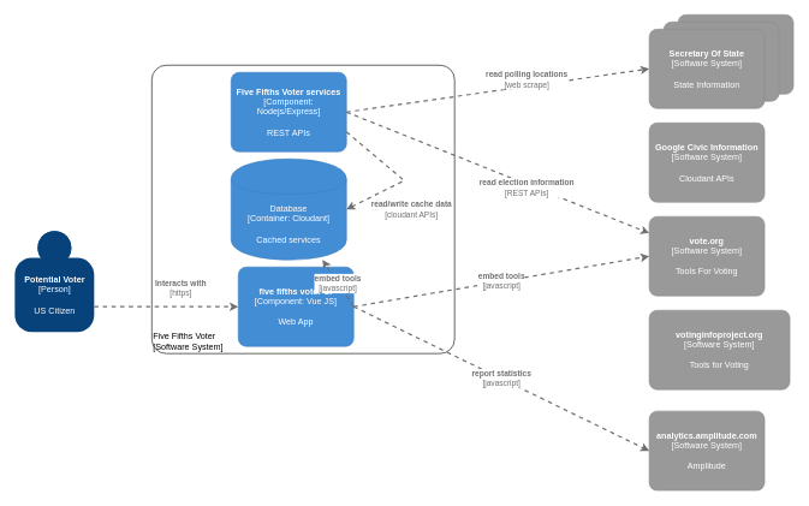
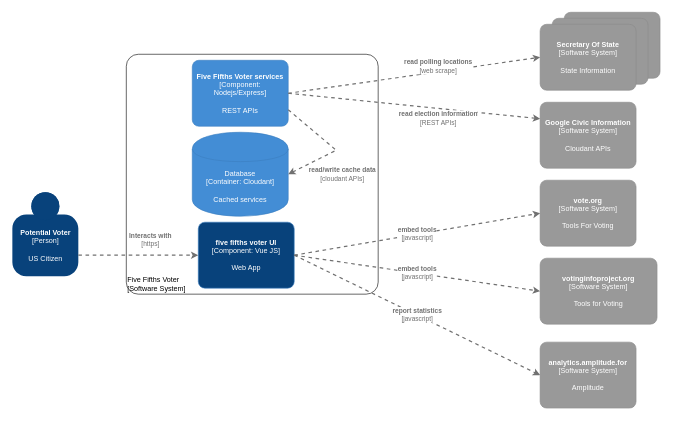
  <mxCell id="0" />
  <mxCell id="1" parent="0" />
  <mxCell id="2" value="&lt;b&gt;Potential Voter&lt;/b&gt;&lt;div&gt;[Person]&lt;/div&gt;&lt;br&gt;&lt;div&gt;US Citizen&lt;/div&gt;" style="html=1;dashed=0;whitespace=wrap;fillColor=#08427b;strokeColor=none;fontColor=#ffffff;shape=mxgraph.c4.person;align=center;metaEdit=1;points=[[0.5,0,0],[1,0.5,0],[1,0.75,0],[0.75,1,0],[0.5,1,0],[0.25,1,0],[0,0.75,0],[0,0.5,0]];metaData={&quot;c4Type&quot;:{&quot;editable&quot;:false}};" parent="1" vertex="1"><mxGeometry x="20" y="320" width="110.0" height="140" as="geometry" /></mxCell>
  <mxCell id="3" value="&lt;b&gt;vote.org&lt;/b&gt;&lt;div&gt;[Software System]&lt;/div&gt;&lt;br&gt;&lt;div&gt;Tools For Voting&lt;/div&gt;" style="rounded=1;whiteSpace=wrap;html=1;labelBackgroundColor=none;fillColor=#999999;fontColor=#ffffff;align=center;arcSize=10;strokeColor=#8A8A8A;metaEdit=1;metaData={&quot;c4Type&quot;:{&quot;editable&quot;:false}};points=[[0.25,0,0],[0.5,0,0],[0.75,0,0],[1,0.25,0],[1,0.5,0],[1,0.75,0],[0.75,1,0],[0.5,1,0],[0.25,1,0],[0,0.75,0],[0,0.5,0],[0,0.25,0]];" parent="1" vertex="1"><mxGeometry x="900" y="300" width="160" height="110.0" as="geometry" /></mxCell>
  <mxCell id="4" value="&lt;b&gt;votinginfoproject.org&lt;/b&gt;&lt;div&gt;[Software System]&lt;/div&gt;&lt;br&gt;&lt;div&gt;Tools for Voting&lt;/div&gt;" style="rounded=1;whiteSpace=wrap;html=1;labelBackgroundColor=none;fillColor=#999999;fontColor=#ffffff;align=center;arcSize=10;strokeColor=#8A8A8A;metaEdit=1;metaData={&quot;c4Type&quot;:{&quot;editable&quot;:false}};points=[[0.25,0,0],[0.5,0,0],[0.75,0,0],[1,0.25,0],[1,0.5,0],[1,0.75,0],[0.75,1,0],[0.5,1,0],[0.25,1,0],[0,0.75,0],[0,0.5,0],[0,0.25,0]];" parent="1" vertex="1"><mxGeometry x="900" y="430" width="195" height="110.0" as="geometry" /></mxCell>
  <mxCell id="5" value="&lt;b&gt;Google Civic Information&lt;/b&gt;&lt;div&gt;[Software System]&lt;/div&gt;&lt;br&gt;&lt;div&gt;Cloudant APIs&lt;/div&gt;" style="rounded=1;whiteSpace=wrap;html=1;labelBackgroundColor=none;fillColor=#999999;fontColor=#ffffff;align=center;arcSize=10;strokeColor=#8A8A8A;metaEdit=1;metaData={&quot;c4Type&quot;:{&quot;editable&quot;:false}};points=[[0.25,0,0],[0.5,0,0],[0.75,0,0],[1,0.25,0],[1,0.5,0],[1,0.75,0],[0.75,1,0],[0.5,1,0],[0.25,1,0],[0,0.75,0],[0,0.5,0],[0,0.25,0]];" parent="1" vertex="1"><mxGeometry x="900" y="170" width="160" height="110.0" as="geometry" /></mxCell>
  <mxCell id="6" value="" style="group" parent="1" vertex="1" connectable="0"><mxGeometry x="900" y="20" width="200" height="130" as="geometry" /></mxCell>
  <mxCell id="7" value="&lt;b&gt;Secretary Of State&lt;/b&gt;&lt;div&gt;[Software System]&lt;/div&gt;&lt;br&gt;&lt;div&gt;State Information&lt;/div&gt;" style="rounded=1;whiteSpace=wrap;html=1;labelBackgroundColor=none;fillColor=#999999;fontColor=#ffffff;align=center;arcSize=10;strokeColor=#8A8A8A;metaEdit=1;metaData={&quot;c4Type&quot;:{&quot;editable&quot;:false}};points=[[0.25,0,0],[0.5,0,0],[0.75,0,0],[1,0.25,0],[1,0.5,0],[1,0.75,0],[0.75,1,0],[0.5,1,0],[0.25,1,0],[0,0.75,0],[0,0.5,0],[0,0.25,0]];" parent="6" vertex="1"><mxGeometry x="40" width="160" height="110.0" as="geometry" /></mxCell>
  <mxCell id="8" value="&lt;b&gt;Secretary Of State&lt;/b&gt;&lt;div&gt;[Software System]&lt;/div&gt;&lt;br&gt;&lt;div&gt;State Information&lt;/div&gt;" style="rounded=1;whiteSpace=wrap;html=1;labelBackgroundColor=none;fillColor=#999999;fontColor=#ffffff;align=center;arcSize=10;strokeColor=#8A8A8A;metaEdit=1;metaData={&quot;c4Type&quot;:{&quot;editable&quot;:false}};points=[[0.25,0,0],[0.5,0,0],[0.75,0,0],[1,0.25,0],[1,0.5,0],[1,0.75,0],[0.75,1,0],[0.5,1,0],[0.25,1,0],[0,0.75,0],[0,0.5,0],[0,0.25,0]];" parent="6" vertex="1"><mxGeometry x="20" y="10" width="160" height="110.0" as="geometry" /></mxCell>
  <mxCell id="9" value="&lt;b&gt;Secretary Of State&lt;/b&gt;&lt;div&gt;[Software System]&lt;/div&gt;&lt;br&gt;&lt;div&gt;State Information&lt;/div&gt;" style="rounded=1;whiteSpace=wrap;html=1;labelBackgroundColor=none;fillColor=#999999;fontColor=#ffffff;align=center;arcSize=10;strokeColor=#8A8A8A;metaEdit=1;metaData={&quot;c4Type&quot;:{&quot;editable&quot;:false}};points=[[0.25,0,0],[0.5,0,0],[0.75,0,0],[1,0.25,0],[1,0.5,0],[1,0.75,0],[0.75,1,0],[0.5,1,0],[0.25,1,0],[0,0.75,0],[0,0.5,0],[0,0.25,0]];" parent="6" vertex="1"><mxGeometry y="20" width="160" height="110.0" as="geometry" /></mxCell>
  <mxCell id="10" value="" style="group" parent="1" vertex="1" connectable="0"><mxGeometry x="210" y="90" width="420" height="400" as="geometry" /></mxCell>
  <mxCell id="11" value="&lt;div style=&quot;text-align: left&quot;&gt;Five Fifths Voter&lt;/div&gt;&lt;div style=&quot;text-align: left&quot;&gt;[Software System]&lt;/div&gt;" style="rounded=1;whiteSpace=wrap;html=1;labelBackgroundColor=none;fillColor=#ffffff;fontColor=#000000;align=left;arcSize=5;strokeColor=#000000;verticalAlign=bottom;metaEdit=1;metaData={&quot;c4Type&quot;:{&quot;editable&quot;:false}};points=[[0.25,0,0],[0.5,0,0],[0.75,0,0],[1,0.25,0],[1,0.5,0],[1,0.75,0],[0.75,1,0],[0.5,1,0],[0.25,1,0],[0,0.75,0],[0,0.5,0],[0,0.25,0]];" parent="10" vertex="1"><mxGeometry width="420" height="400" as="geometry" /></mxCell>
- <mxCell id="12" value="&lt;b&gt;five fifths voter UI&lt;/b&gt;&lt;div&gt;[Component: Vue JS]&lt;/div&gt;&lt;br&gt;&lt;div&gt;Web App&lt;/div&gt;" style="rounded=1;whiteSpace=wrap;html=1;labelBackgroundColor=none;fillColor=#438DD5;fontColor=#ffffff;align=center;arcSize=10;strokeColor=#3C7FC0;metaEdit=1;metaData={&quot;c4Type&quot;:{&quot;editable&quot;:false}};points=[[0.25,0,0],[0.5,0,0],[0.75,0,0],[1,0.25,0],[1,0.5,0],[1,0.75,0],[0.75,1,0],[0.5,1,0],[0.25,1,0],[0,0.75,0],[0,0.5,0],[0,0.25,0]];" parent="10" vertex="1"><mxGeometry x="120" y="280" width="160" height="110.0" as="geometry" /></mxCell>
+ <mxCell id="12" value="&lt;b&gt;five fifths voter UI&lt;/b&gt;&lt;div&gt;[Component: Vue JS]&lt;/div&gt;&lt;br&gt;&lt;div&gt;Web App&lt;/div&gt;" style="rounded=1;whiteSpace=wrap;html=1;labelBackgroundColor=none;fillColor=#08427b;fontColor=#ffffff;align=center;arcSize=10;strokeColor=#3C7FC0;metaEdit=1;metaData={&quot;c4Type&quot;:{&quot;editable&quot;:false}};points=[[0.25,0,0],[0.5,0,0],[0.75,0,0],[1,0.25,0],[1,0.5,0],[1,0.75,0],[0.75,1,0],[0.5,1,0],[0.25,1,0],[0,0.75,0],[0,0.5,0],[0,0.25,0]];" parent="10" vertex="1"><mxGeometry x="120" y="280" width="160" height="110.0" as="geometry" /></mxCell>
  <mxCell id="13" value="&lt;b&gt;Five Fifths Voter services&lt;/b&gt;&lt;div&gt;[Component: Nodejs/Express]&lt;/div&gt;&lt;br&gt;&lt;div&gt;REST APIs&lt;/div&gt;" style="rounded=1;whiteSpace=wrap;html=1;labelBackgroundColor=none;fillColor=#438DD5;fontColor=#ffffff;align=center;arcSize=10;strokeColor=#3C7FC0;metaEdit=1;metaData={&quot;c4Type&quot;:{&quot;editable&quot;:false}};points=[[0.25,0,0],[0.5,0,0],[0.75,0,0],[1,0.25,0],[1,0.5,0],[1,0.75,0],[0.75,1,0],[0.5,1,0],[0.25,1,0],[0,0.75,0],[0,0.5,0],[0,0.25,0]];" parent="10" vertex="1"><mxGeometry x="110" y="10" width="160" height="110.0" as="geometry" /></mxCell>
  <mxCell id="14" value="Database&lt;div&gt;[Container:&amp;nbsp;Cloudant]&lt;/div&gt;&lt;br&gt;&lt;div&gt;Cached services&lt;/div&gt;" style="shape=cylinder;whiteSpace=wrap;html=1;boundedLbl=1;rounded=0;labelBackgroundColor=none;fillColor=#438DD5;fontSize=12;fontColor=#ffffff;align=center;strokeColor=#3C7FC0;metaEdit=1;points=[[0.5,0,0],[1,0.25,0],[1,0.5,0],[1,0.75,0],[0.5,1,0],[0,0.75,0],[0,0.5,0],[0,0.25,0]];metaData={&quot;c4Type&quot;:{&quot;editable&quot;:false}};" parent="10" vertex="1"><mxGeometry x="110" y="130" width="160" height="140" as="geometry" /></mxCell>
  <mxCell id="15" value="&lt;div style=&quot;text-align: left&quot;&gt;&lt;div style=&quot;text-align: center&quot;&gt;&lt;b&gt;read/write cache data&lt;/b&gt;&lt;/div&gt;&lt;div style=&quot;text-align: center&quot;&gt;[cloudant APIs]&lt;/div&gt;&lt;/div&gt;" style="edgeStyle=none;rounded=0;html=1;entryX=1;entryY=0.5;jettySize=auto;orthogonalLoop=1;strokeColor=#707070;strokeWidth=2;fontColor=#707070;jumpStyle=none;dashed=1;metaEdit=1;metaData={&quot;c4Type&quot;:{&quot;editable&quot;:false}};exitX=1;exitY=0.75;exitDx=0;exitDy=0;exitPerimeter=0;entryDx=0;entryDy=0;entryPerimeter=0;" parent="10" source="13" target="14" edge="1"><mxGeometry x="0.171" y="40" width="160" relative="1" as="geometry"><mxPoint x="70" y="170" as="sourcePoint" /><mxPoint x="230" y="170" as="targetPoint" /><Array as="points"><mxPoint x="350" y="160" /></Array><mxPoint as="offset" /></mxGeometry></mxCell>
  <mxCell id="16" value="&lt;div style=&quot;text-align: left&quot;&gt;&lt;div style=&quot;text-align: center&quot;&gt;&lt;b&gt;embed tools&lt;/b&gt;&lt;/div&gt;&lt;div style=&quot;text-align: center&quot;&gt;[javascript]&lt;/div&gt;&lt;/div&gt;" style="edgeStyle=none;rounded=0;html=1;entryX=0;entryY=0.5;jettySize=auto;orthogonalLoop=1;strokeColor=#707070;strokeWidth=2;fontColor=#707070;jumpStyle=none;dashed=1;metaEdit=1;metaData={&quot;c4Type&quot;:{&quot;editable&quot;:false}};exitX=1;exitY=0.5;exitDx=0;exitDy=0;exitPerimeter=0;entryDx=0;entryDy=0;entryPerimeter=0;" parent="1" source="12" target="3" edge="1"><mxGeometry x="10" y="40" width="160" as="geometry"><mxPoint x="350" y="290" as="sourcePoint" /><mxPoint x="510" y="290" as="targetPoint" /></mxGeometry></mxCell>
- <mxCell id="17" value="&lt;div style=&quot;text-align: left&quot;&gt;&lt;div style=&quot;text-align: center&quot;&gt;&lt;b&gt;embed tools&lt;/b&gt;&lt;/div&gt;&lt;div style=&quot;text-align: center&quot;&gt;[javascript]&lt;/div&gt;&lt;/div&gt;" style="edgeStyle=none;rounded=0;html=1;jettySize=auto;orthogonalLoop=1;strokeColor=#707070;strokeWidth=2;fontColor=#707070;jumpStyle=none;dashed=1;metaEdit=1;metaData={&quot;c4Type&quot;:{&quot;editable&quot;:false}};exitX=1;exitY=0.5;exitDx=0;exitDy=0;exitPerimeter=0;" parent="1" source="12" target="14" edge="1"><mxGeometry x="10" y="40" width="160" as="geometry"><mxPoint x="350" y="290" as="sourcePoint" /><mxPoint x="510" y="290" as="targetPoint" /></mxGeometry></mxCell>
- <mxCell id="18" value="&lt;div style=&quot;text-align: left&quot;&gt;&lt;div style=&quot;text-align: center&quot;&gt;&lt;b&gt;read election information&lt;/b&gt;&lt;/div&gt;&lt;div style=&quot;text-align: center&quot;&gt;[REST APIs]&lt;/div&gt;&lt;/div&gt;" style="edgeStyle=none;rounded=0;html=1;jettySize=auto;orthogonalLoop=1;strokeColor=#707070;strokeWidth=2;fontColor=#707070;jumpStyle=none;dashed=1;metaEdit=1;metaData={&quot;c4Type&quot;:{&quot;editable&quot;:false}};exitX=1;exitY=0.5;exitDx=0;exitDy=0;exitPerimeter=0;" parent="1" source="13" target="3" edge="1"><mxGeometry width="160" as="geometry"><mxPoint x="350" y="290" as="sourcePoint" /><mxPoint x="510" y="290" as="targetPoint" /><mxPoint x="40" y="21" as="offset" /></mxGeometry></mxCell>
+ <mxCell id="17" value="&lt;div style=&quot;text-align: left&quot;&gt;&lt;div style=&quot;text-align: center&quot;&gt;&lt;b&gt;embed tools&lt;/b&gt;&lt;/div&gt;&lt;div style=&quot;text-align: center&quot;&gt;[javascript]&lt;/div&gt;&lt;/div&gt;" style="edgeStyle=none;rounded=0;html=1;entryX=0;entryY=0.5;jettySize=auto;orthogonalLoop=1;strokeColor=#707070;strokeWidth=2;fontColor=#707070;jumpStyle=none;dashed=1;metaEdit=1;metaData={&quot;c4Type&quot;:{&quot;editable&quot;:false}};exitX=1;exitY=0.5;exitDx=0;exitDy=0;exitPerimeter=0;entryDx=0;entryDy=0;entryPerimeter=0;" parent="1" source="12" target="4" edge="1"><mxGeometry x="10" y="40" width="160" as="geometry"><mxPoint x="350" y="290" as="sourcePoint" /><mxPoint x="510" y="290" as="targetPoint" /></mxGeometry></mxCell>
+ <mxCell id="18" value="&lt;div style=&quot;text-align: left&quot;&gt;&lt;div style=&quot;text-align: center&quot;&gt;&lt;b&gt;read election information&lt;/b&gt;&lt;/div&gt;&lt;div style=&quot;text-align: center&quot;&gt;[REST APIs]&lt;/div&gt;&lt;/div&gt;" style="edgeStyle=none;rounded=0;html=1;entryX=0;entryY=0.25;jettySize=auto;orthogonalLoop=1;strokeColor=#707070;strokeWidth=2;fontColor=#707070;jumpStyle=none;dashed=1;metaEdit=1;metaData={&quot;c4Type&quot;:{&quot;editable&quot;:false}};exitX=1;exitY=0.5;exitDx=0;exitDy=0;exitPerimeter=0;entryDx=0;entryDy=0;entryPerimeter=0;" parent="1" source="13" target="5" edge="1"><mxGeometry width="160" as="geometry"><mxPoint x="350" y="290" as="sourcePoint" /><mxPoint x="510" y="290" as="targetPoint" /><mxPoint x="40" y="21" as="offset" /></mxGeometry></mxCell>
  <mxCell id="19" value="&lt;div style=&quot;text-align: left&quot;&gt;&lt;div style=&quot;text-align: center&quot;&gt;&lt;b&gt;read polling locations&lt;/b&gt;&lt;/div&gt;&lt;div style=&quot;text-align: center&quot;&gt;[web scrape]&lt;/div&gt;&lt;/div&gt;" style="edgeStyle=none;rounded=0;html=1;entryX=0;entryY=0.5;jettySize=auto;orthogonalLoop=1;strokeColor=#707070;strokeWidth=2;fontColor=#707070;jumpStyle=none;dashed=1;metaEdit=1;metaData={&quot;c4Type&quot;:{&quot;editable&quot;:false}};exitX=1;exitY=0.5;exitDx=0;exitDy=0;exitPerimeter=0;entryDx=0;entryDy=0;entryPerimeter=0;" parent="1" source="13" target="9" edge="1"><mxGeometry width="160" as="geometry"><mxPoint x="350" y="290" as="sourcePoint" /><mxPoint x="510" y="290" as="targetPoint" /><mxPoint x="40" y="-15" as="offset" /></mxGeometry></mxCell>
  <mxCell id="20" value="&lt;div style=&quot;text-align: left&quot;&gt;&lt;div style=&quot;text-align: center&quot;&gt;&lt;b&gt;Interacts with&lt;/b&gt;&lt;/div&gt;&lt;div style=&quot;text-align: center&quot;&gt;[https]&lt;/div&gt;&lt;/div&gt;" style="edgeStyle=none;rounded=0;html=1;entryX=0;entryY=0.5;jettySize=auto;orthogonalLoop=1;strokeColor=#707070;strokeWidth=2;fontColor=#707070;jumpStyle=none;dashed=1;metaEdit=1;metaData={&quot;c4Type&quot;:{&quot;editable&quot;:false}};exitX=1;exitY=0.75;exitDx=0;exitDy=0;exitPerimeter=0;entryDx=0;entryDy=0;entryPerimeter=0;" parent="1" source="2" target="12" edge="1"><mxGeometry width="160" as="geometry"><mxPoint x="350" y="290" as="sourcePoint" /><mxPoint x="510" y="290" as="targetPoint" /><mxPoint x="20" y="-25" as="offset" /></mxGeometry></mxCell>
- <mxCell id="21" value="&lt;b&gt;analytics.amplitude.com&lt;/b&gt;&lt;div&gt;[Software System]&lt;/div&gt;&lt;br&gt;&lt;div&gt;Amplitude&lt;/div&gt;" style="rounded=1;whiteSpace=wrap;html=1;labelBackgroundColor=none;fillColor=#999999;fontColor=#ffffff;align=center;arcSize=10;strokeColor=#8A8A8A;metaEdit=1;metaData={&quot;c4Type&quot;:{&quot;editable&quot;:false}};points=[[0.25,0,0],[0.5,0,0],[0.75,0,0],[1,0.25,0],[1,0.5,0],[1,0.75,0],[0.75,1,0],[0.5,1,0],[0.25,1,0],[0,0.75,0],[0,0.5,0],[0,0.25,0]];" vertex="1" parent="1"><mxGeometry x="900" y="570" width="160" height="110.0" as="geometry" /></mxCell>
+ <mxCell id="21" value="&lt;b&gt;analytics.amplitude.for&lt;/b&gt;&lt;div&gt;[Software System]&lt;/div&gt;&lt;br&gt;&lt;div&gt;Amplitude&lt;/div&gt;" style="rounded=1;whiteSpace=wrap;html=1;labelBackgroundColor=none;fillColor=#999999;fontColor=#ffffff;align=center;arcSize=10;strokeColor=#8A8A8A;metaEdit=1;metaData={&quot;c4Type&quot;:{&quot;editable&quot;:false}};points=[[0.25,0,0],[0.5,0,0],[0.75,0,0],[1,0.25,0],[1,0.5,0],[1,0.75,0],[0.75,1,0],[0.5,1,0],[0.25,1,0],[0,0.75,0],[0,0.5,0],[0,0.25,0]];" vertex="1" parent="1"><mxGeometry x="900" y="570" width="160" height="110.0" as="geometry" /></mxCell>
  <mxCell id="22" value="&lt;div style=&quot;text-align: left&quot;&gt;&lt;div style=&quot;text-align: center&quot;&gt;&lt;b&gt;report statistics&lt;/b&gt;&lt;/div&gt;&lt;div style=&quot;text-align: center&quot;&gt;[javascript]&lt;/div&gt;&lt;/div&gt;" style="edgeStyle=none;rounded=0;html=1;entryX=0;entryY=0.5;jettySize=auto;orthogonalLoop=1;strokeColor=#707070;strokeWidth=2;fontColor=#707070;jumpStyle=none;dashed=1;metaEdit=1;metaData={&quot;c4Type&quot;:{&quot;editable&quot;:false}};exitX=1;exitY=0.5;exitDx=0;exitDy=0;exitPerimeter=0;entryDx=0;entryDy=0;entryPerimeter=0;" edge="1" parent="1" source="12" target="21"><mxGeometry x="20" y="50" width="160" as="geometry"><mxPoint x="500" y="462.5" as="sourcePoint" /><mxPoint x="910" y="495" as="targetPoint" /></mxGeometry></mxCell>
